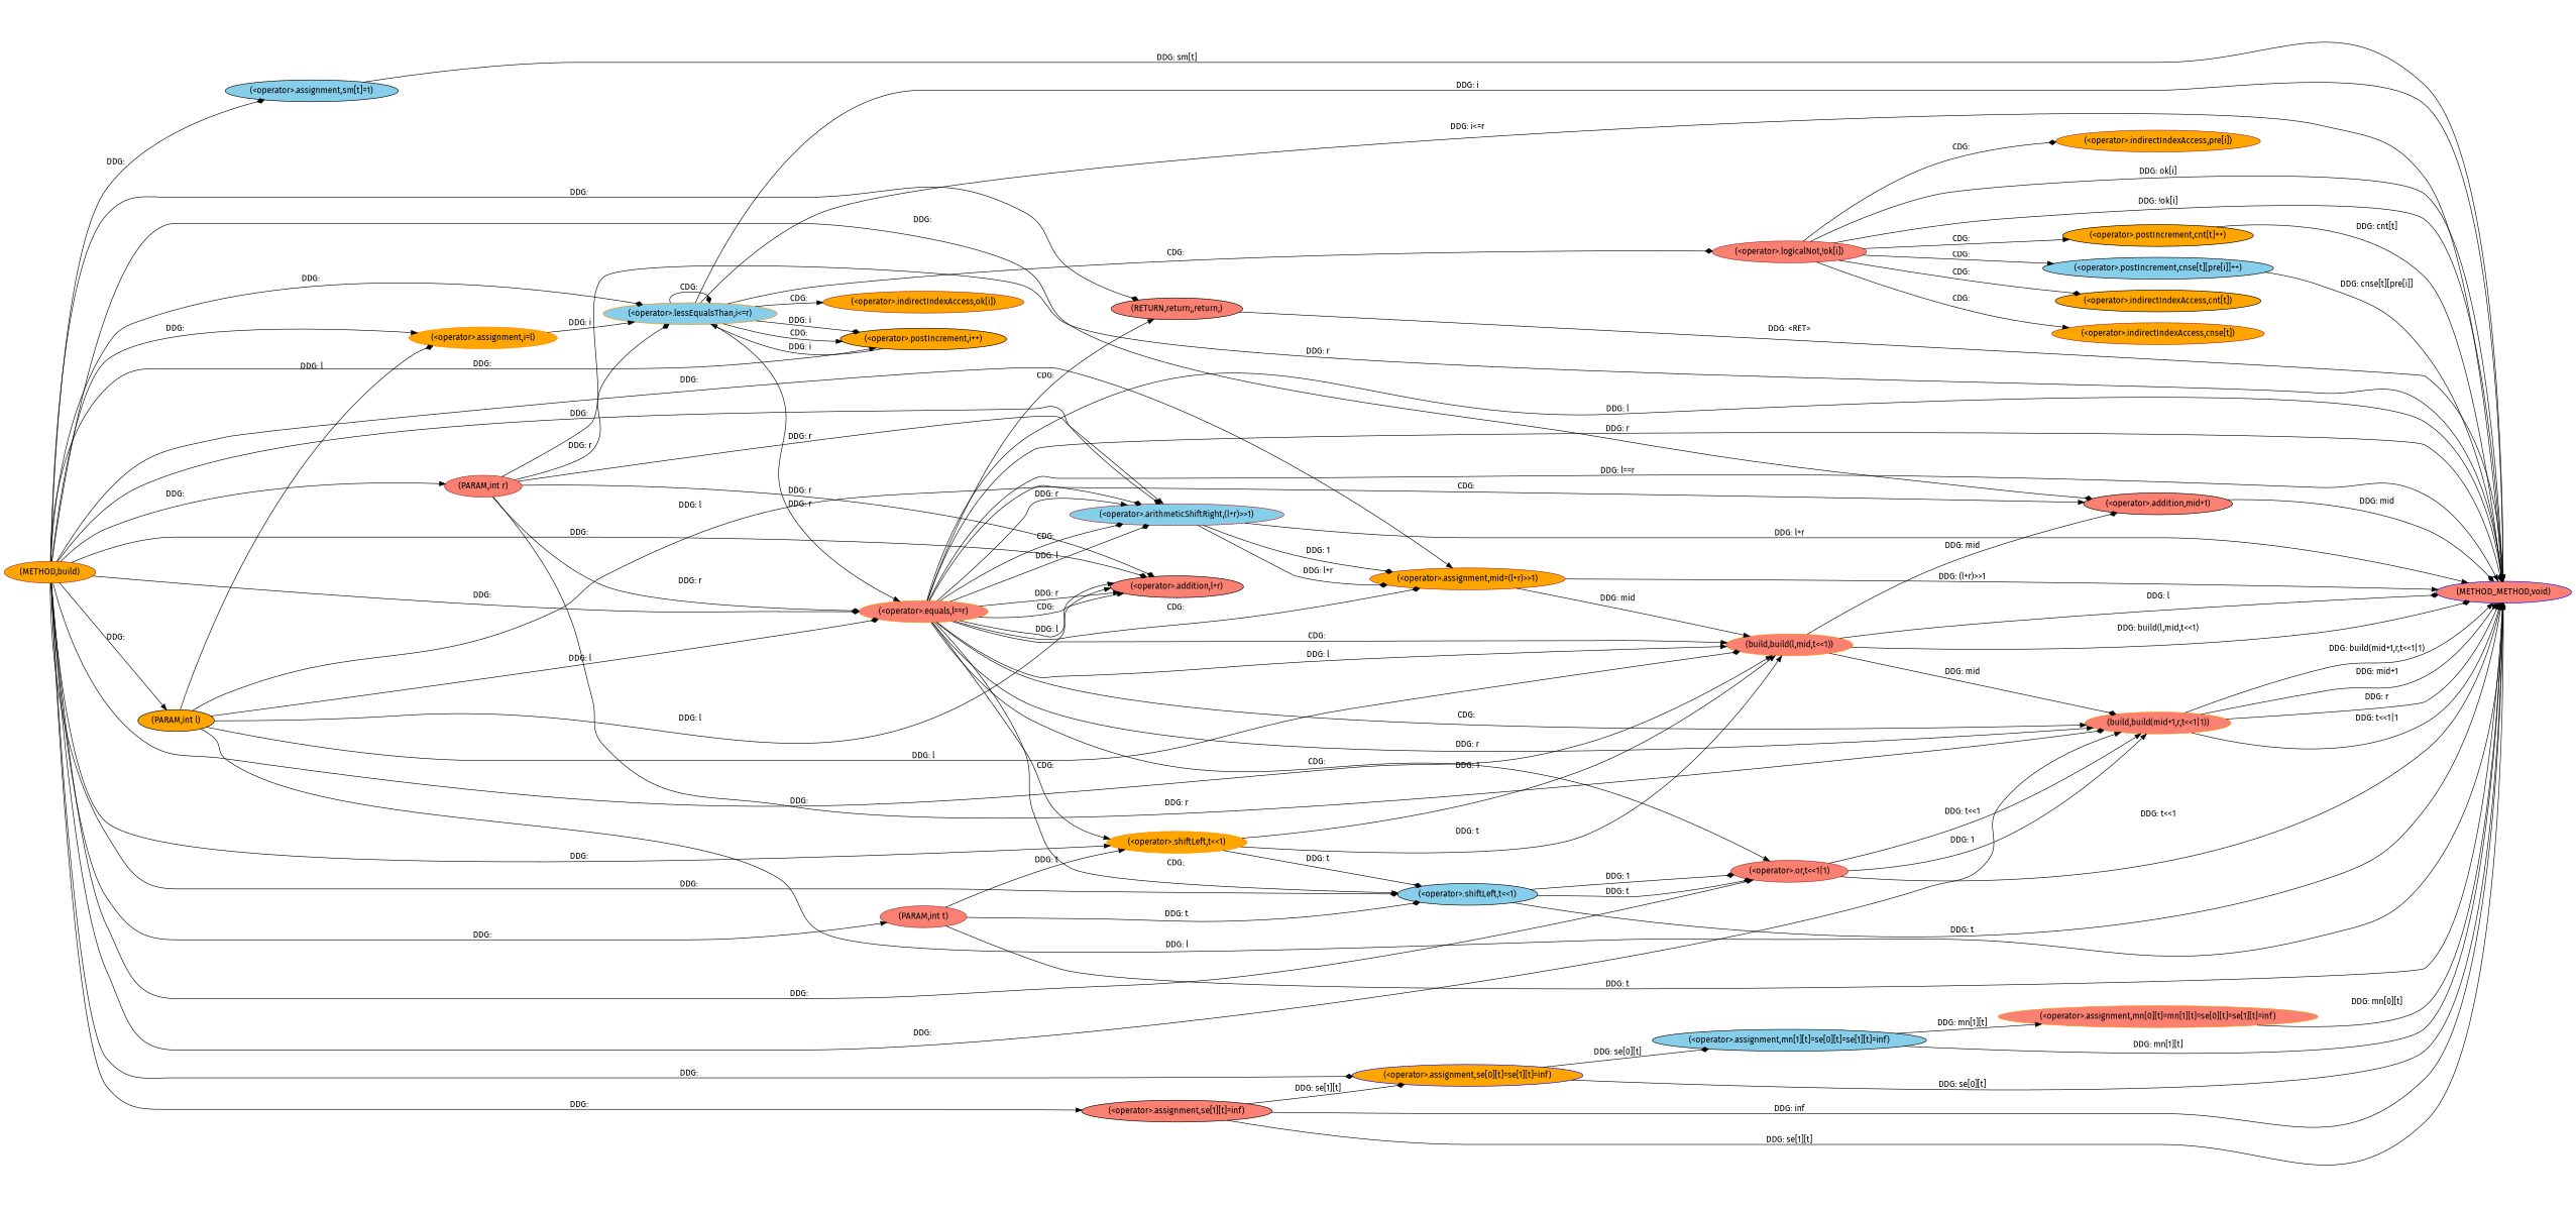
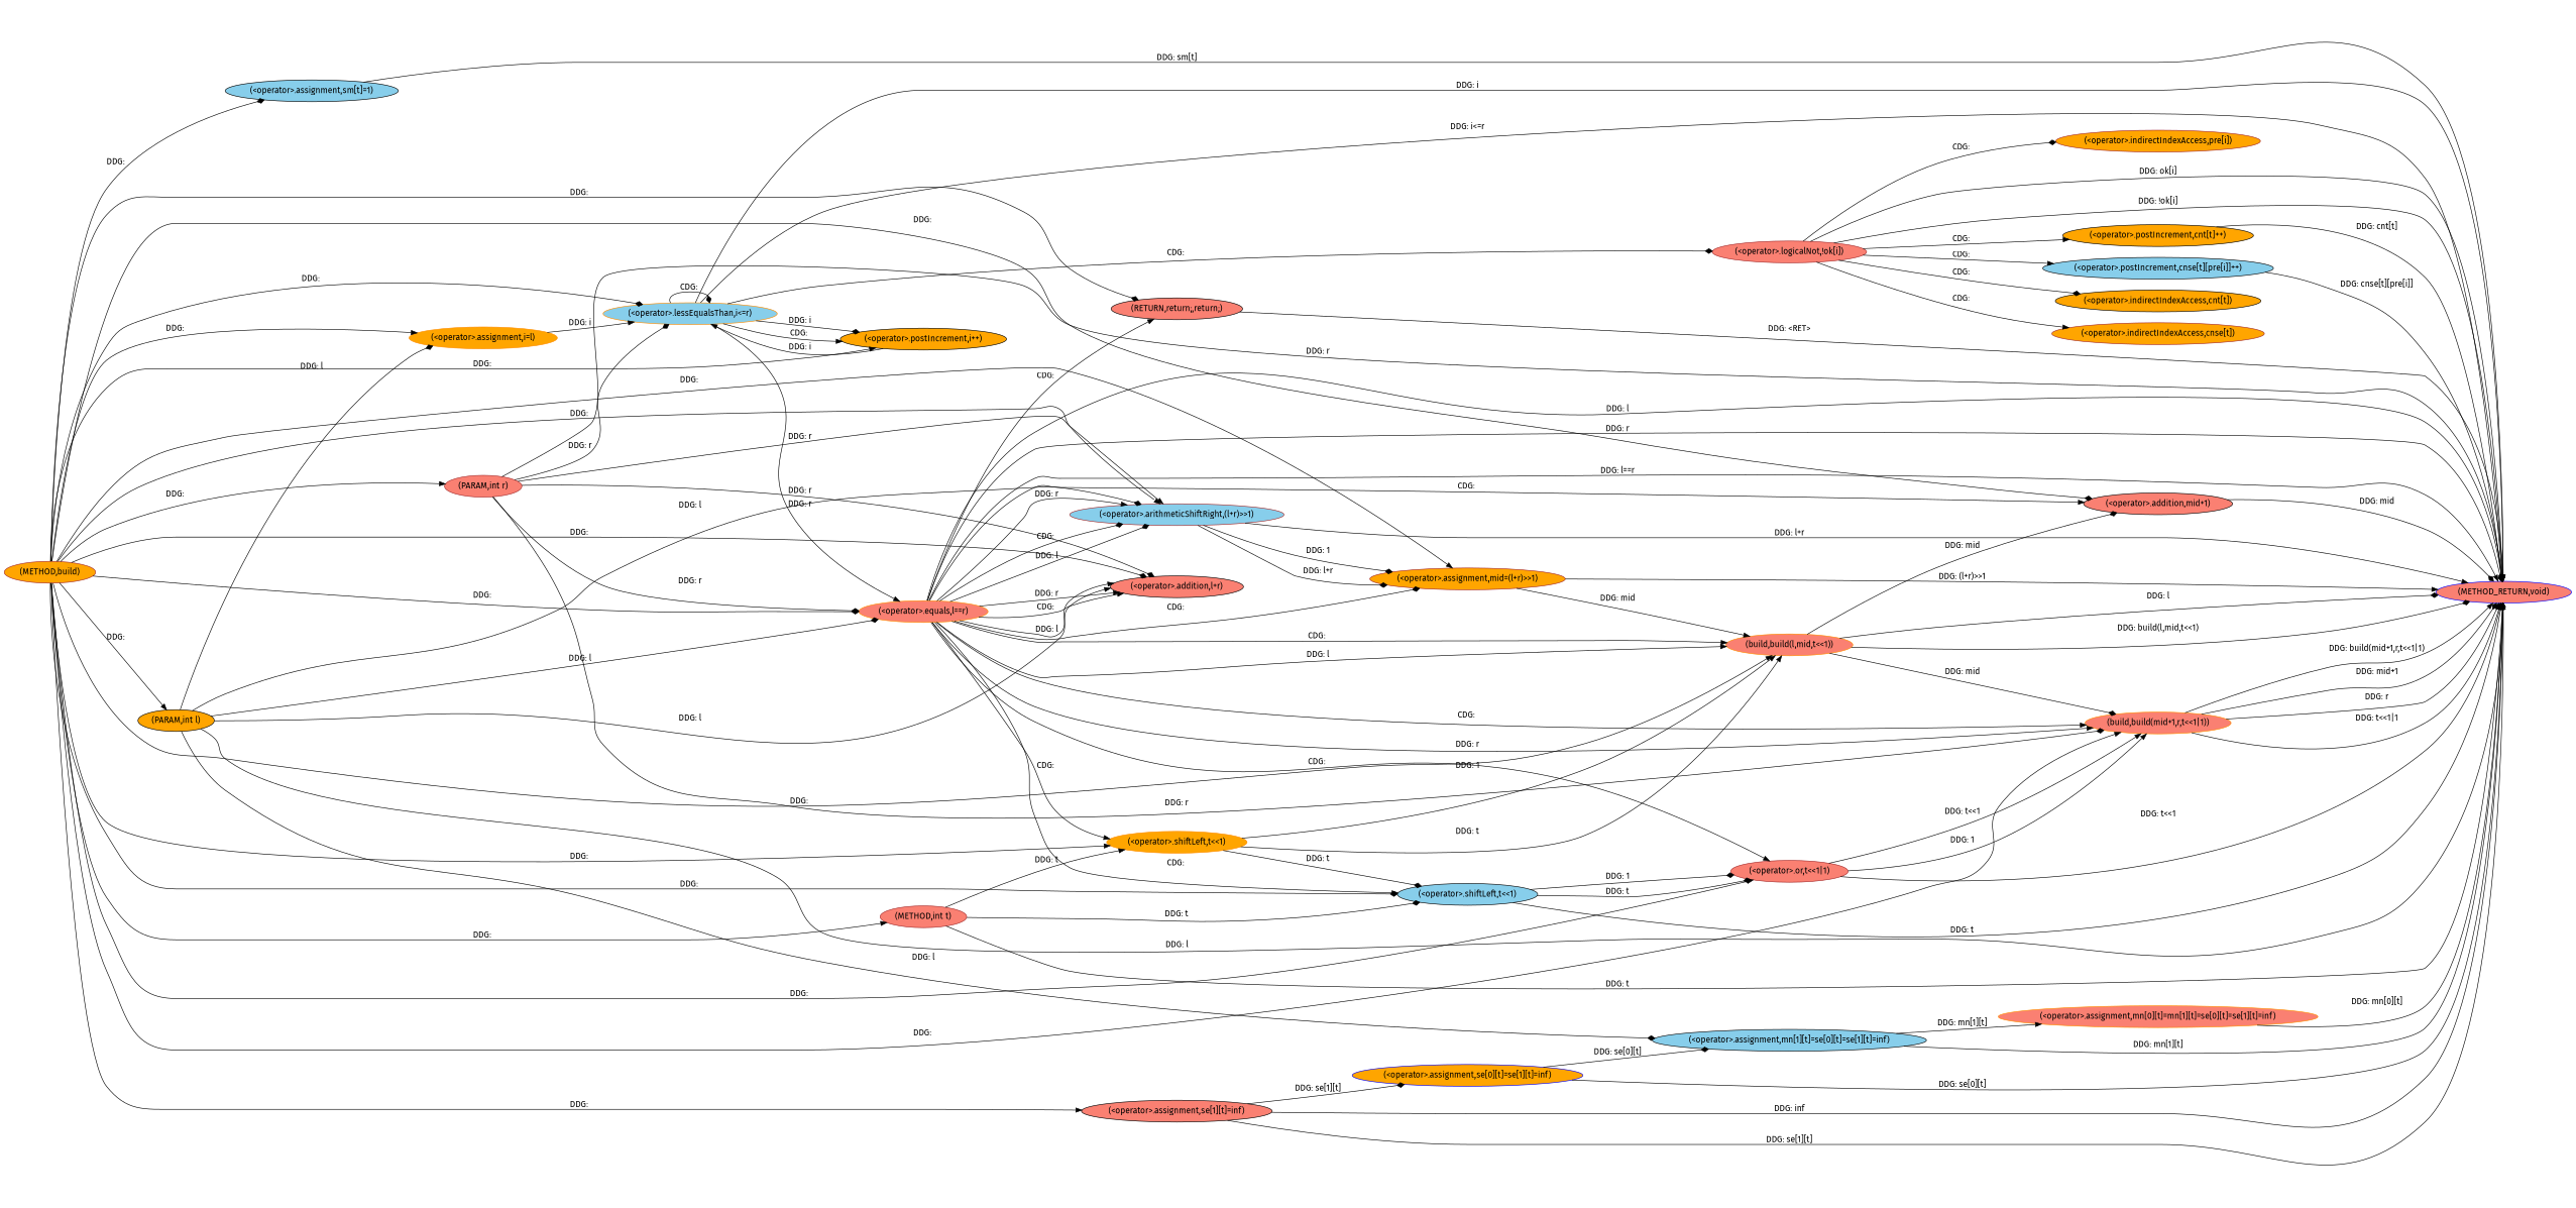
  digraph {
    fontname="Fira Sans"
    rankdir=LR
    node [color=black fillcolor=salmon fontname="Fira Sans" style=filled]
    edge [arrowhead=normal fontname="Fira Sans"]
    n1 [color=brown fillcolor=orange label="(METHOD,build)"]
    n2 [fillcolor=orange label="(PARAM,int l)"]
    n3 [color=brown label="(PARAM,int r)"]
-   n4 [color=brown label="(PARAM,int t)"]
+   n4 [color=brown label="(METHOD,int t)"]
    n5 [fillcolor=skyblue label="(<operator>.assignment,sm[t]=1)"]
    n6 [color=brown fillcolor=orange label="(<operator>.assignment,mid=(l+r)>>1)"]
    n7 [color=darkorange fillcolor=orange label="(<operator>.assignment,i=l)"]
    n8 [color=darkorange fillcolor=skyblue label="(<operator>.lessEqualsThan,i<=r)"]
    n9 [fillcolor=orange label="(<operator>.postIncrement,i++)"]
    n10 [color=darkorange label="(<operator>.equals,l==r)"]
    n11 [label="(RETURN,return;,return;)"]
    n12 [color=darkorange label="(build,build(l,mid,t<<1))"]
    n13 [color=darkorange label="(build,build(mid+1,r,t<<1|1))"]
    n14 [color=brown fillcolor=skyblue label="(<operator>.arithmeticShiftRight,(l+r)>>1)"]
    n15 [color=blue fillcolor=orange label="(<operator>.assignment,se[0][t]=se[1][t]=inf)"]
    n16 [label="(<operator>.addition,l+r)"]
    n17 [color=darkorange fillcolor=orange label="(<operator>.shiftLeft,t<<1)"]
    n18 [label="(<operator>.addition,mid+1)"]
    n19 [color=brown label="(<operator>.or,t<<1|1)"]
    n20 [label="(<operator>.assignment,se[1][t]=inf)"]
    n21 [fillcolor=skyblue label="(<operator>.shiftLeft,t<<1)"]
-   n22 [color=blue label="(METHOD_METHOD,void)"]
+   n22 [color=blue label="(METHOD_RETURN,void)"]
    n23 [color=brown label="(<operator>.logicalNot,!ok[i])"]
-   n24 [color=brown fillcolor=orange label="(<operator>.indirectIndexAccess,ok[i])"]
    n25 [fillcolor=skyblue label="(<operator>.assignment,mn[1][t]=se[0][t]=se[1][t]=inf)"]
    n26 [color=darkorange label="(<operator>.assignment,mn[0][t]=mn[1][t]=se[0][t]=se[1][t]=inf)"]
    n27 [fillcolor=orange label="(<operator>.postIncrement,cnt[t]++)"]
    n28 [fillcolor=skyblue label="(<operator>.postIncrement,cnse[t][pre[i]]++)"]
    n29 [fillcolor=orange label="(<operator>.indirectIndexAccess,cnt[t])"]
    n30 [color=brown fillcolor=orange label="(<operator>.indirectIndexAccess,cnse[t])"]
    n31 [color=brown fillcolor=orange label="(<operator>.indirectIndexAccess,pre[i])"]
    n1 -> n2 [label="DDG: "]
    n1 -> n3 [label="DDG: "]
    n1 -> n4 [label="DDG: "]
    n1 -> n5 [arrowhead=diamond label="DDG: "]
    n1 -> n6 [label="DDG: "]
    n1 -> n7 [label="DDG: "]
    n1 -> n8 [arrowhead=diamond label="DDG: "]
    n1 -> n9 [label="DDG: "]
    n1 -> n10 [arrowhead=diamond label="DDG: "]
    n1 -> n11 [arrowhead=diamond label="DDG: "]
    n1 -> n12 [label="DDG: "]
    n1 -> n13 [label="DDG: "]
-   n1 -> n14 [arrowhead=diamond label="DDG: "]
-   n1 -> n15 [arrowhead=diamond label="DDG: "]
+   n1 -> n14 [label="DDG: "]
    n1 -> n16 [arrowhead=diamond label="DDG: "]
    n1 -> n17 [label="DDG: "]
    n1 -> n18 [arrowhead=diamond label="DDG: "]
    n1 -> n19 [label="DDG: "]
    n1 -> n20 [label="DDG: "]
    n1 -> n21 [arrowhead=diamond label="DDG: "]
    n2 -> n7 [arrowhead=diamond label="DDG: l"]
    n2 -> n10 [arrowhead=diamond label="DDG: l"]
-   n2 -> n12 [arrowhead=diamond label="DDG: l"]
+   n2 -> n25 [arrowhead=diamond label="DDG: l"]
    n2 -> n14 [arrowhead=diamond label="DDG: l"]
    n2 -> n16 [label="DDG: l"]
    n2 -> n22 [arrowhead=diamond label="DDG: l"]
    n3 -> n8 [arrowhead=diamond label="DDG: r"]
    n3 -> n10 [arrowhead=diamond label="DDG: r"]
    n3 -> n13 [arrowhead=diamond label="DDG: r"]
    n3 -> n14 [label="DDG: r"]
    n3 -> n16 [arrowhead=diamond label="DDG: r"]
    n3 -> n22 [arrowhead=diamond label="DDG: r"]
    n4 -> n17 [label="DDG: t"]
    n4 -> n21 [arrowhead=diamond label="DDG: t"]
    n4 -> n22 [label="DDG: t"]
    n5 -> n22 [label="DDG: sm[t]"]
    n6 -> n12 [label="DDG: mid"]
    n6 -> n22 [label="DDG: (l+r)>>1"]
    n7 -> n8 [label="DDG: i"]
    n8 -> n8 [arrowhead=diamond label="CDG: "]
    n8 -> n9 [arrowhead=diamond label="DDG: i"]
    n8 -> n9 [label="CDG: "]
    n8 -> n10 [label="DDG: r"]
    n8 -> n22 [label="DDG: i"]
    n8 -> n22 [label="DDG: i<=r"]
    n8 -> n23 [arrowhead=diamond label="CDG: "]
-   n8 -> n24 [label="CDG: "]
    n9 -> n8 [label="DDG: i"]
    n10 -> n6 [arrowhead=diamond label="CDG: "]
    n10 -> n11 [label="CDG: "]
    n10 -> n12 [label="DDG: l"]
    n10 -> n12 [label="CDG: "]
    n10 -> n13 [label="DDG: r"]
    n10 -> n13 [label="CDG: "]
    n10 -> n14 [arrowhead=diamond label="DDG: l"]
    n10 -> n14 [label="DDG: r"]
    n10 -> n14 [arrowhead=diamond label="CDG: "]
    n10 -> n16 [label="DDG: l"]
    n10 -> n16 [label="DDG: r"]
    n10 -> n16 [label="CDG: "]
    n10 -> n17 [label="CDG: "]
    n10 -> n18 [label="CDG: "]
    n10 -> n19 [label="CDG: "]
    n10 -> n21 [label="CDG: "]
    n10 -> n22 [arrowhead=diamond label="DDG: l"]
    n10 -> n22 [arrowhead=diamond label="DDG: r"]
    n10 -> n22 [label="DDG: l==r"]
    n11 -> n22 [label="DDG: <RET>"]
    n12 -> n13 [arrowhead=diamond label="DDG: mid"]
    n12 -> n18 [arrowhead=diamond label="DDG: mid"]
    n12 -> n22 [arrowhead=diamond label="DDG: l"]
    n12 -> n22 [arrowhead=diamond label="DDG: build(l,mid,t<<1)"]
    n13 -> n22 [arrowhead=diamond label="DDG: mid+1"]
    n13 -> n22 [arrowhead=diamond label="DDG: r"]
    n13 -> n22 [arrowhead=diamond label="DDG: t<<1|1"]
    n13 -> n22 [label="DDG: build(mid+1,r,t<<1|1)"]
    n14 -> n6 [arrowhead=diamond label="DDG: 1"]
    n14 -> n6 [arrowhead=diamond label="DDG: l+r"]
    n14 -> n22 [label="DDG: l+r"]
    n15 -> n22 [arrowhead=diamond label="DDG: se[0][t]"]
    n15 -> n25 [arrowhead=diamond label="DDG: se[0][t]"]
    n17 -> n12 [label="DDG: 1"]
    n17 -> n12 [label="DDG: t"]
    n17 -> n21 [arrowhead=diamond label="DDG: t"]
    n18 -> n22 [arrowhead=diamond label="DDG: mid"]
    n19 -> n13 [label="DDG: t<<1"]
    n19 -> n13 [label="DDG: 1"]
    n19 -> n22 [label="DDG: t<<1"]
    n20 -> n15 [arrowhead=diamond label="DDG: se[1][t]"]
    n20 -> n22 [label="DDG: se[1][t]"]
    n20 -> n22 [label="DDG: inf"]
    n21 -> n19 [arrowhead=diamond label="DDG: 1"]
    n21 -> n19 [arrowhead=diamond label="DDG: t"]
    n21 -> n22 [arrowhead=diamond label="DDG: t"]
    n23 -> n22 [label="DDG: ok[i]"]
    n23 -> n22 [arrowhead=diamond label="DDG: !ok[i]"]
    n23 -> n27 [label="CDG: "]
    n23 -> n28 [label="CDG: "]
    n23 -> n29 [arrowhead=diamond label="CDG: "]
    n23 -> n30 [label="CDG: "]
    n23 -> n31 [arrowhead=diamond label="CDG: "]
    n25 -> n22 [label="DDG: mn[1][t]"]
    n25 -> n26 [label="DDG: mn[1][t]"]
    n26 -> n22 [arrowhead=diamond label="DDG: mn[0][t]"]
    n27 -> n22 [label="DDG: cnt[t]"]
    n28 -> n22 [label="DDG: cnse[t][pre[i]]"]
  }
